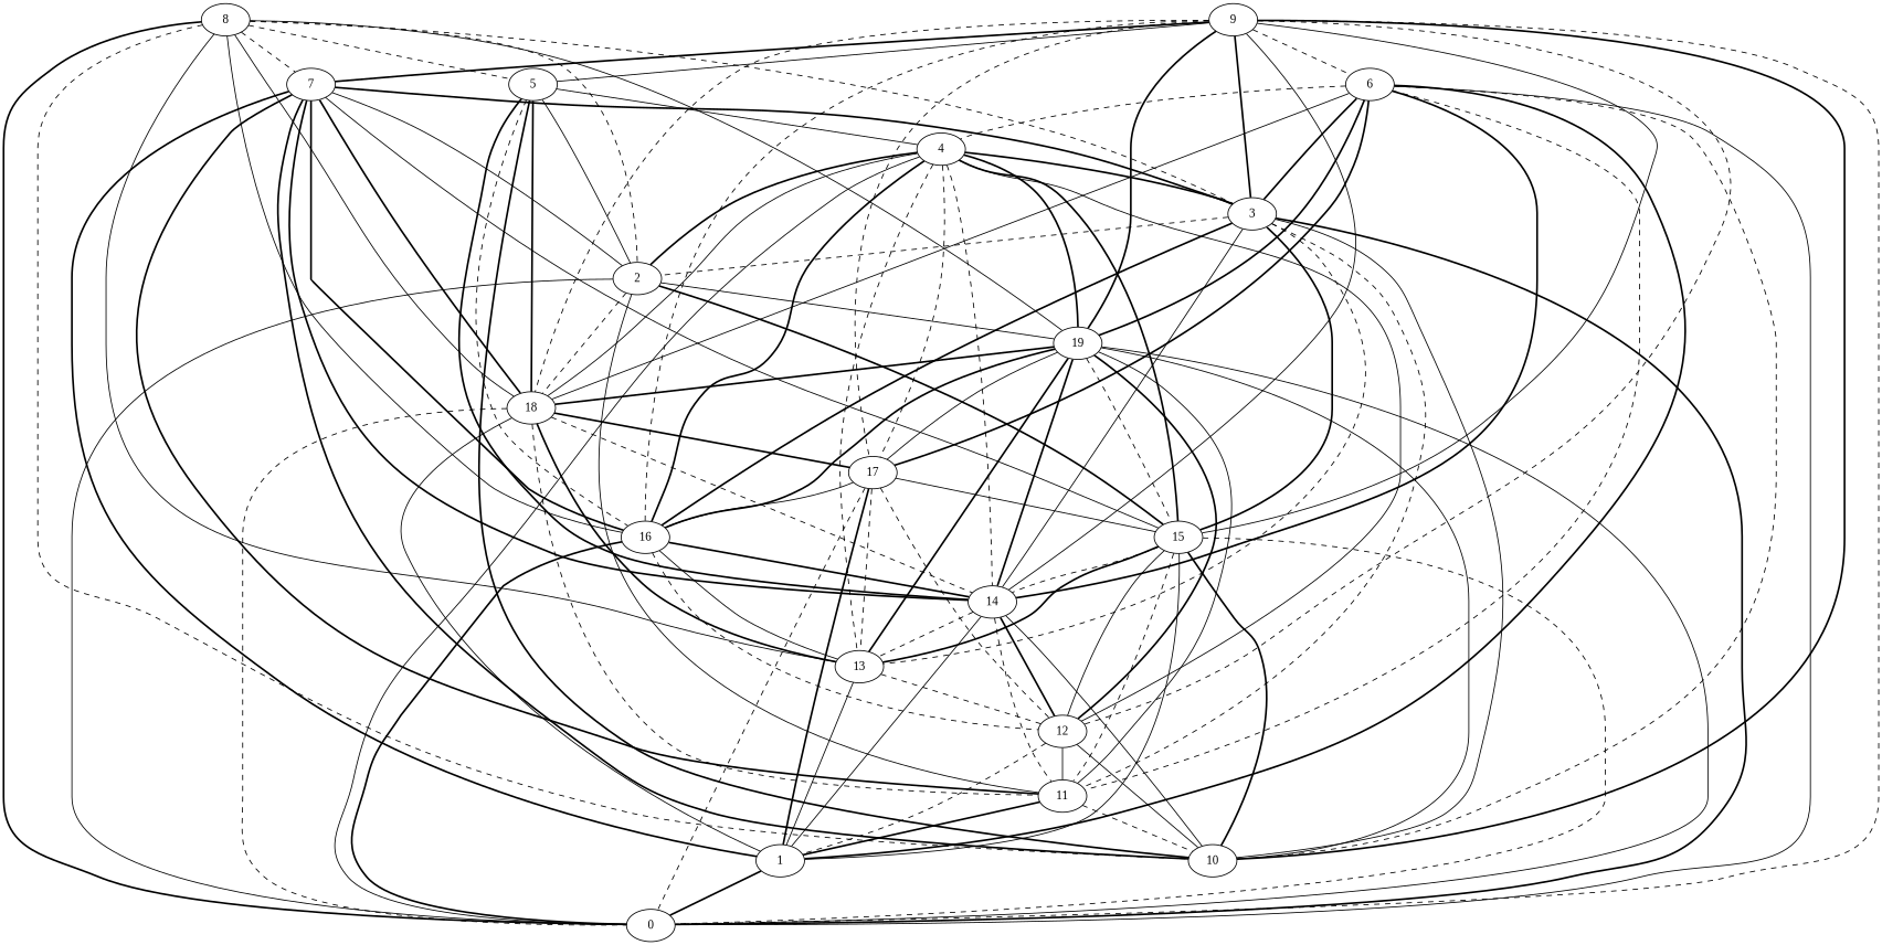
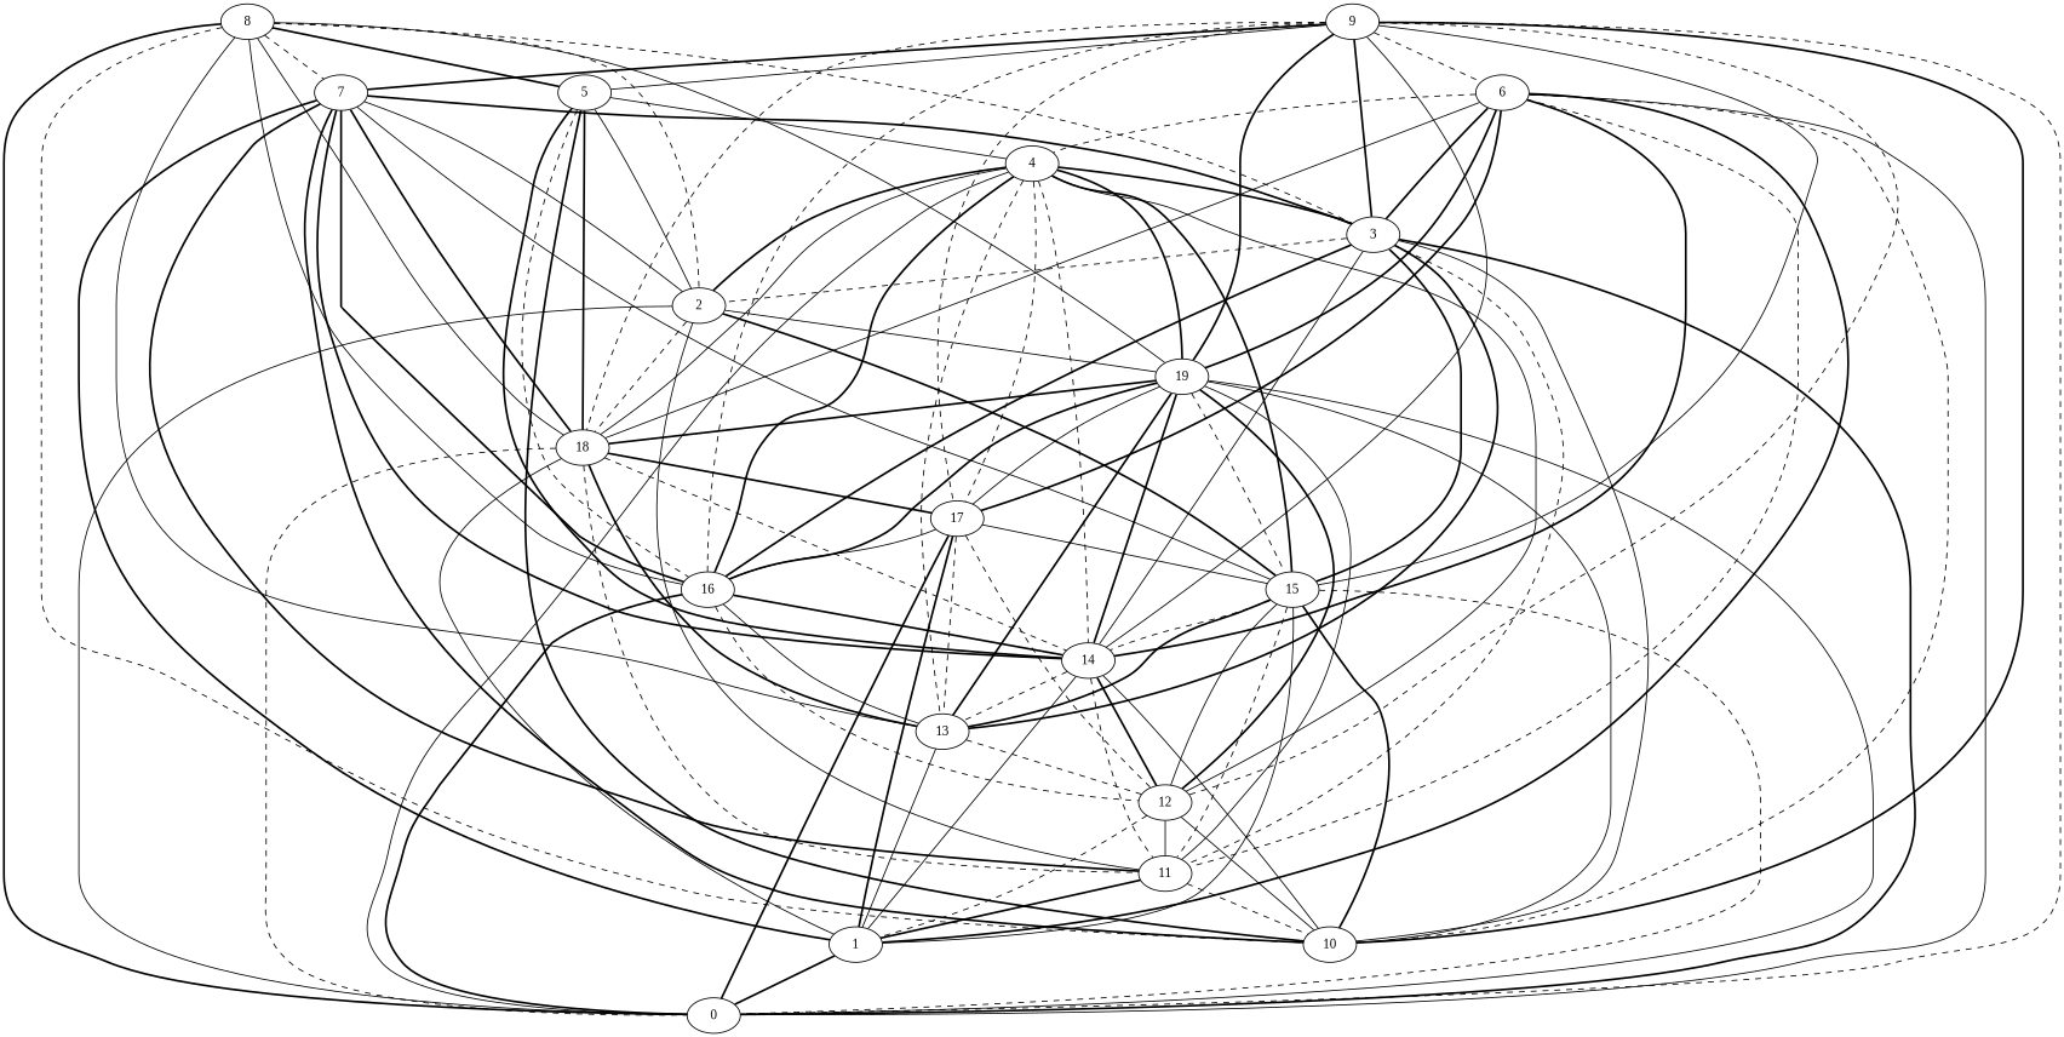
  digraph {
    fontname="Liberation Serif"
    node [fontname="Liberation Serif"]
    edge [color=black dir=none fontname="Liberation Serif" style=bold]
    7
    18
    14
    15
    10
    2
    11
    16
    3
    1
    17
    0
    13
    12
    19
    8
    5
    4
    9
    6
    subgraph sub_1 {
      7
      18
      14
      15
      10
      2
      11
      16
      3
      1
      17
      0
      13
      12
      19
      8
      5
      4
      9
      6
    }
    7 -> 18
    7 -> 14
    7 -> 15 [style=solid]
    7 -> 10
    7 -> 2 [style=solid]
    7 -> 11
    7 -> 16
    7 -> 3
    7 -> 1
    18 -> 14 [style=dashed]
    18 -> 11 [style=dashed]
    18 -> 1 [style=solid]
    18 -> 17
    18 -> 0 [style=dashed]
    18 -> 13
    14 -> 10 [style=solid]
    14 -> 11 [style=dashed]
    14 -> 1 [style=solid]
    14 -> 13 [style=dashed]
    14 -> 12
    15 -> 14 [style=dashed]
    15 -> 10
    15 -> 11 [style=dashed]
    15 -> 1 [style=solid]
    15 -> 0 [style=dashed]
    15 -> 13
    15 -> 12 [style=solid]
    2 -> 18 [style=dashed]
    2 -> 15
    2 -> 11 [style=solid]
    2 -> 0 [style=solid]
    2 -> 19 [style=solid]
    11 -> 10 [style=dashed]
    11 -> 1
    16 -> 14
    16 -> 0
    16 -> 13 [style=solid]
    16 -> 12 [style=dashed]
    3 -> 14 [style=solid]
    3 -> 15
    3 -> 10 [style=solid]
    3 -> 2 [style=dashed]
    3 -> 11 [style=dashed]
    3 -> 16
    3 -> 0
-   3 -> 13 [style=dashed]
+   3 -> 13
    1 -> 0
    17 -> 15 [style=solid]
    17 -> 16 [style=solid]
    17 -> 1
-   17 -> 0 [style=dashed]
+   17 -> 0
    17 -> 13 [style=dashed]
    17 -> 12 [style=dashed]
    13 -> 1 [style=solid]
    13 -> 12 [style=dashed]
    12 -> 10 [style=solid]
    12 -> 11 [style=solid]
    12 -> 1 [style=dashed]
    19 -> 18
    19 -> 14
    19 -> 15 [style=dashed]
    19 -> 10 [style=solid]
    19 -> 11 [style=solid]
    19 -> 16
    19 -> 17 [style=solid]
    19 -> 0 [style=solid]
    19 -> 13
    19 -> 12
    8 -> 7 [style=dashed]
    8 -> 18 [style=solid]
    8 -> 10 [style=dashed]
    8 -> 2 [style=dashed]
    8 -> 16 [style=solid]
    8 -> 3 [style=dashed]
    8 -> 0
    8 -> 13 [style=solid]
    8 -> 19 [style=solid]
-   8 -> 5 [style=dashed]
+   8 -> 5
    5 -> 18
    5 -> 14
    5 -> 10
    5 -> 2 [style=solid]
    5 -> 16 [style=dashed]
    5 -> 4 [style=solid]
    4 -> 18 [style=solid]
    4 -> 14 [style=dashed]
    4 -> 15
    4 -> 2
    4 -> 16
    4 -> 3
    4 -> 17 [style=dashed]
    4 -> 0 [style=solid]
    4 -> 13 [style=dashed]
    4 -> 12 [style=solid]
    4 -> 19
    9 -> 7
    9 -> 18 [style=dashed]
    9 -> 14 [style=solid]
    9 -> 15 [style=solid]
    9 -> 10
    9 -> 16 [style=dashed]
    9 -> 3
    9 -> 17 [style=dashed]
    9 -> 0 [style=dashed]
    9 -> 12 [style=dashed]
    9 -> 19
    9 -> 5 [style=solid]
    9 -> 6 [style=dashed]
    6 -> 18 [style=solid]
    6 -> 14
    6 -> 10 [style=dashed]
    6 -> 11 [style=dashed]
    6 -> 3
    6 -> 1
    6 -> 17
    6 -> 0 [style=solid]
    6 -> 19
    6 -> 4 [style=dashed]
  }
